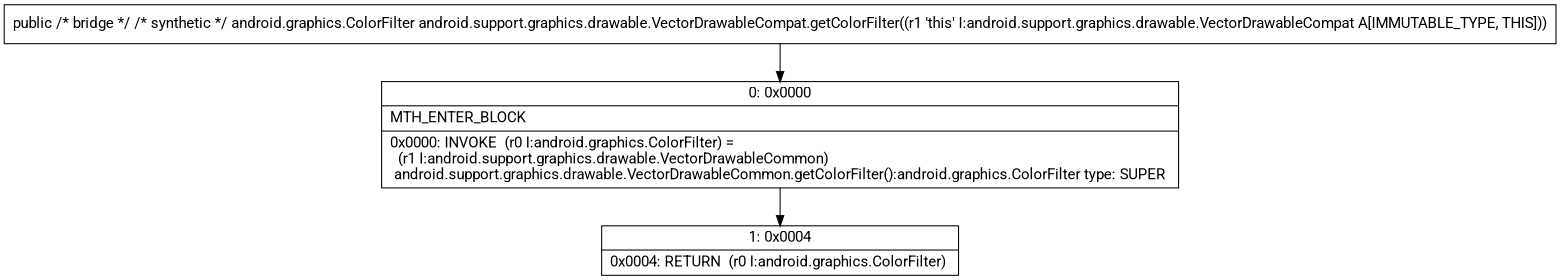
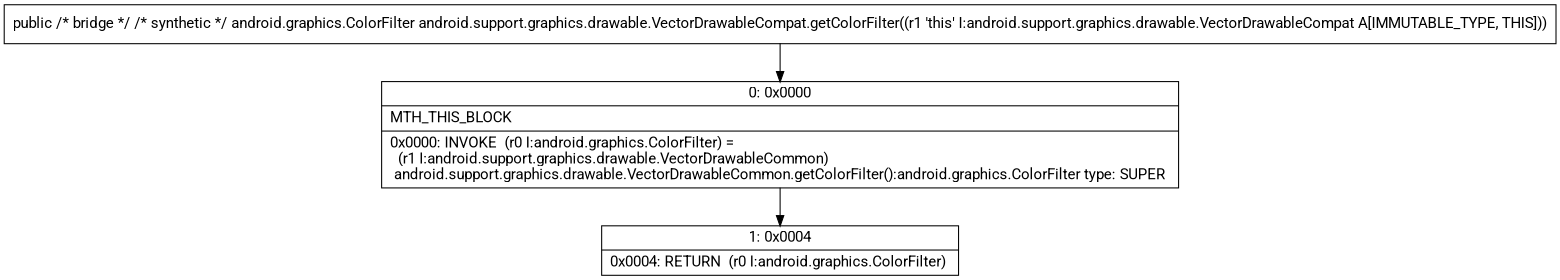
  digraph {
    fontname=Roboto
    node [shape=record fontname=Roboto]
    edge [fontname=Roboto]
-   n1 [label="{0\:\ 0x0000|MTH_ENTER_BLOCK\l|0x0000: INVOKE  (r0 I:android.graphics.ColorFilter) = \l  (r1 I:android.support.graphics.drawable.VectorDrawableCommon)\l android.support.graphics.drawable.VectorDrawableCommon.getColorFilter():android.graphics.ColorFilter type: SUPER \l}"]
+   n1 [label="{0\:\ 0x0000|MTH_THIS_BLOCK\l|0x0000: INVOKE  (r0 I:android.graphics.ColorFilter) = \l  (r1 I:android.support.graphics.drawable.VectorDrawableCommon)\l android.support.graphics.drawable.VectorDrawableCommon.getColorFilter():android.graphics.ColorFilter type: SUPER \l}"]
    n2 [label="{1\:\ 0x0004|0x0004: RETURN  (r0 I:android.graphics.ColorFilter) \l}"]
    n3 [label="{public \/* bridge *\/ \/* synthetic *\/ android.graphics.ColorFilter android.support.graphics.drawable.VectorDrawableCompat.getColorFilter((r1 'this' I:android.support.graphics.drawable.VectorDrawableCompat A[IMMUTABLE_TYPE, THIS])) }"]
    n1 -> n2
    n3 -> n1
  }
